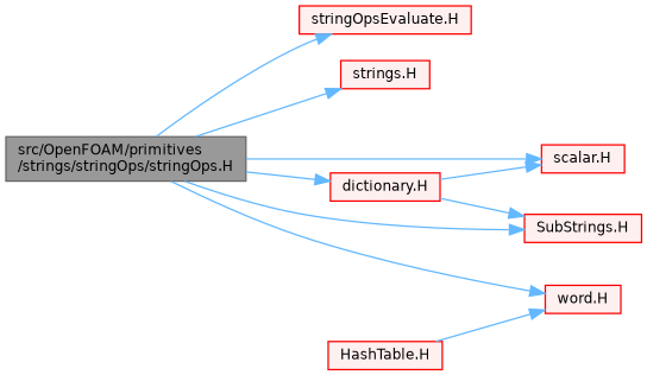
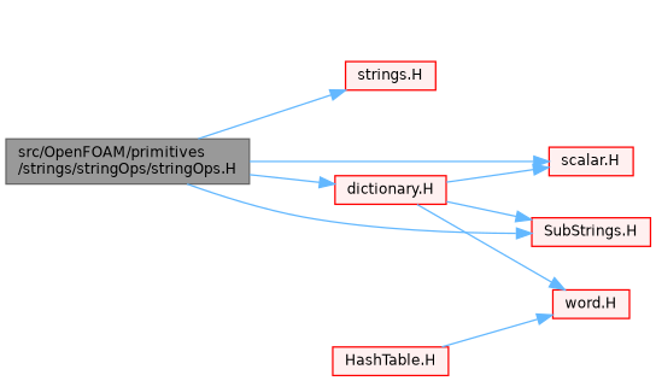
  digraph {
    rankdir=LR
    node [color=red fillcolor="#FFF0F0" fontname=Helvetica fontsize=10 shape=box style=filled]
    edge [color=steelblue1 fontname=Helvetica fontsize=10 labelfontname=Helvetica labelfontsize=10 style=solid]
    n1 [color=gray40 fillcolor=grey60 fontcolor=black height=0.2 label="src/OpenFOAM/primitives\l/strings/stringOps/stringOps.H" width=0.4]
    n2 [height=0.2 label="scalar.H" width=0.4]
    n3 [height=0.2 label="SubStrings.H" width=0.4]
    n4 [height=0.2 label="dictionary.H" width=0.4]
    n5 [height=0.2 label="word.H" width=0.4]
-   n6 [height=0.2 label="stringOpsEvaluate.H" width=0.4]
    n7 [height=0.2 label="strings.H" width=0.4]
    n8 [height=0.2 label="HashTable.H" width=0.4]
    n1 -> n2
    n1 -> n3
    n1 -> n4
-   n1 -> n5
-   n1 -> n6
+   n4 -> n5
    n1 -> n7
    n4 -> n2
    n4 -> n3
    n8 -> n5
  }
